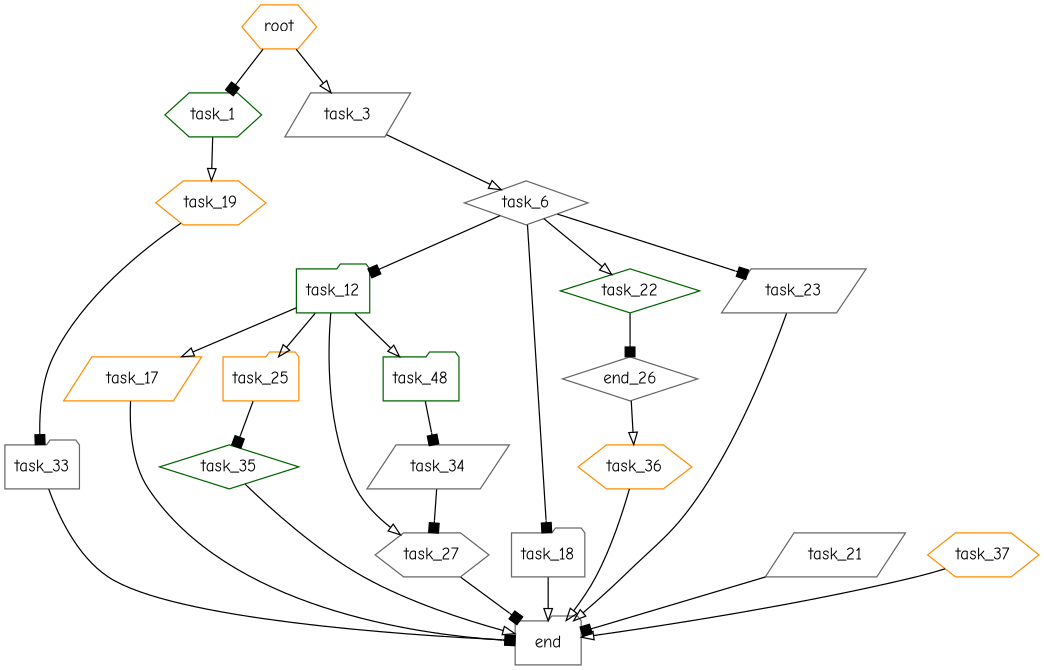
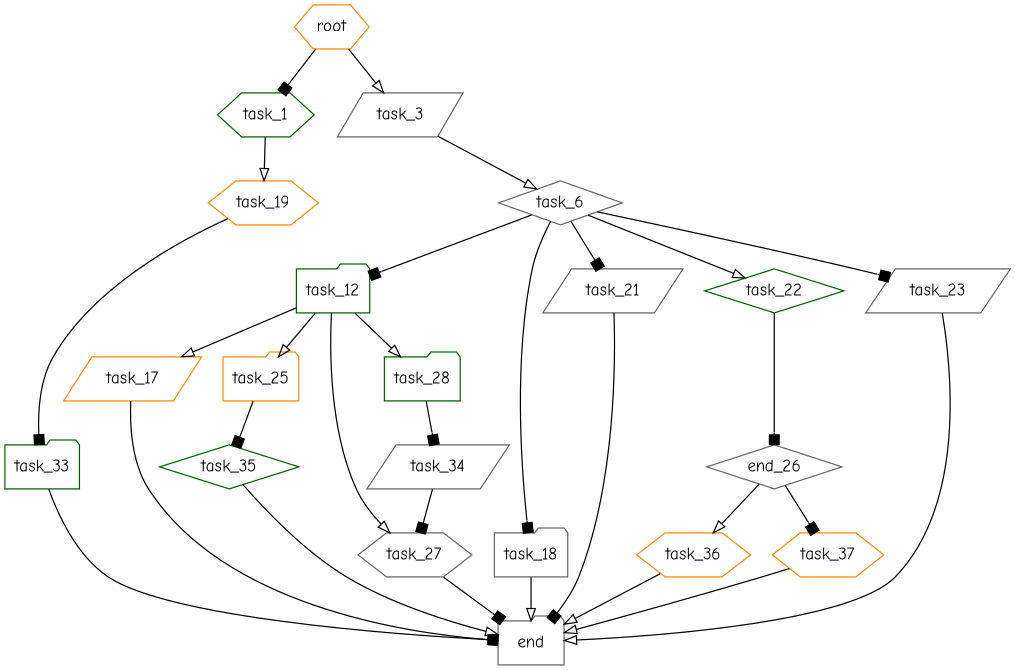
  digraph {
    fontname="Comic Neue"
    node [color=gray40 fontname="Comic Neue" shape=hexagon]
    edge [arrowhead=box fontname="Comic Neue"]
    root [color=darkorange]
    task_1 [color=darkgreen]
    task_3 [shape=parallelogram]
    task_19 [color=darkorange]
    task_6 [shape=diamond]
-   task_33 [shape=folder]
+   task_33 [color=darkgreen shape=folder]
    end [shape=folder]
    task_12 [color=darkgreen shape=folder]
    task_18 [shape=folder]
    task_21 [shape=parallelogram]
    task_22 [color=darkgreen shape=diamond]
    task_23 [shape=parallelogram]
    task_17 [color=darkorange shape=parallelogram]
    task_25 [color=darkorange shape=folder]
    task_27
-   task_28 [color=darkgreen shape=folder label=task_48]
+   task_28 [color=darkgreen shape=folder]
    n17 [label=end_26 shape=diamond]
    task_35 [color=darkgreen shape=diamond]
    task_34 [shape=parallelogram]
    task_36 [color=darkorange]
    task_37 [color=darkorange]
    root -> task_1
    root -> task_3 [arrowhead=onormal]
    task_1 -> task_19 [arrowhead=onormal]
    task_3 -> task_6 [arrowhead=onormal]
    task_19 -> task_33
    task_6 -> task_12
    task_6 -> task_18
+   task_6 -> task_21
    task_6 -> task_22 [arrowhead=onormal]
    task_6 -> task_23
    task_33 -> end
    task_12 -> task_17 [arrowhead=onormal]
    task_12 -> task_25 [arrowhead=onormal]
    task_12 -> task_27 [arrowhead=onormal]
    task_12 -> task_28 [arrowhead=onormal]
    task_18 -> end [arrowhead=onormal]
    task_21 -> end
    task_22 -> n17
    task_23 -> end [arrowhead=onormal]
    task_17 -> end
    task_25 -> task_35
    task_27 -> end
    task_28 -> task_34
    n17 -> task_36 [arrowhead=onormal]
+   n17 -> task_37
    task_35 -> end [arrowhead=onormal]
    task_34 -> task_27
    task_36 -> end [arrowhead=onormal]
    task_37 -> end [arrowhead=onormal]
  }
